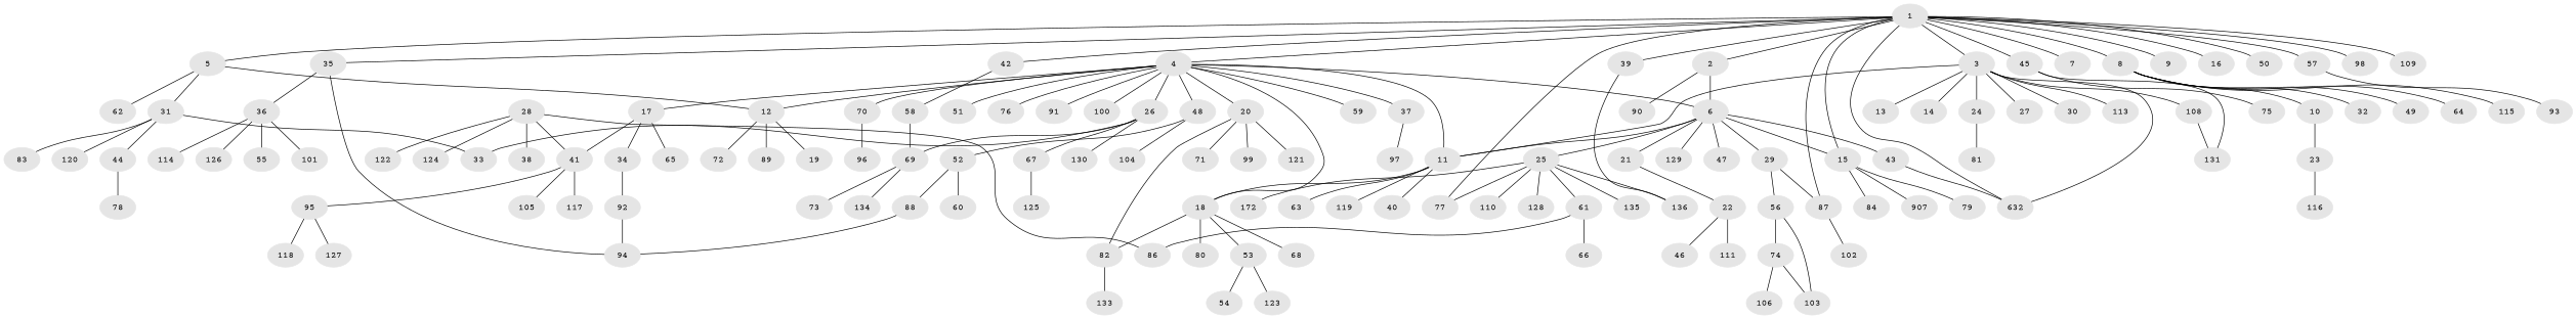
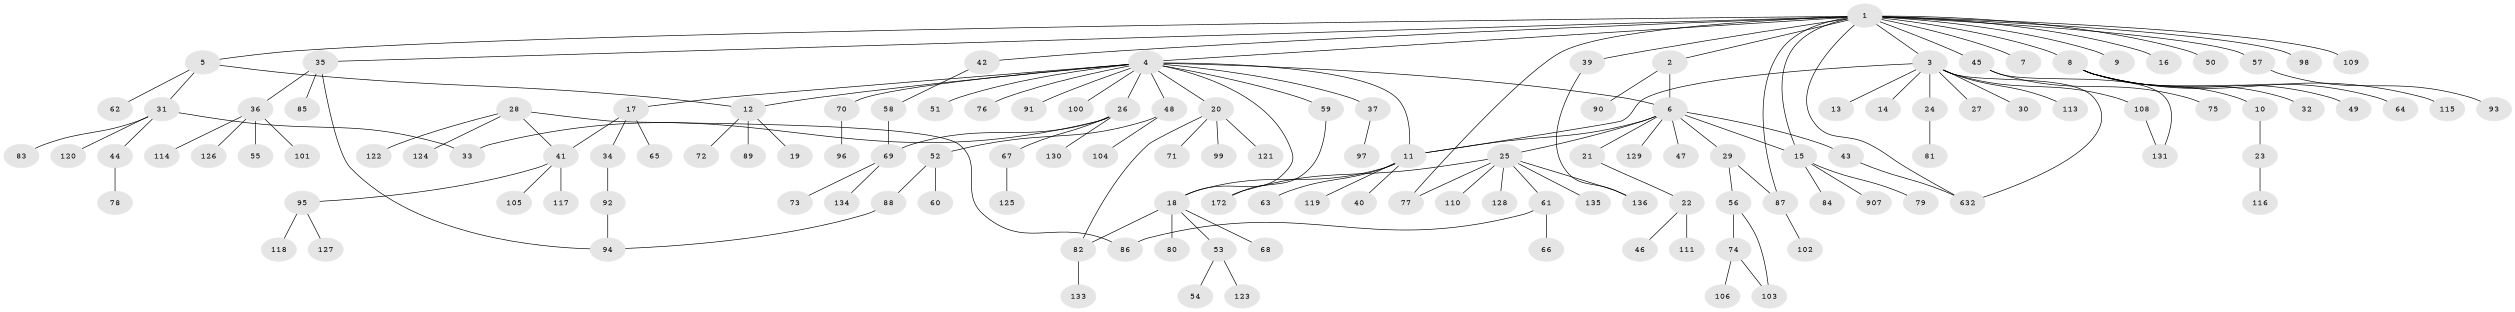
  graph {
    fontname="Courier Prime"
    node [color=gray90 fontname="Courier Prime" style=filled]
    edge [fontname="Courier Prime"]
    1
    2
    3
    4
    5
    7
    8
    9
    15
    16
    35
    39
    42
    45
    50
    57
    77
    87
    98
    109
    n21 [label=632]
    6
    90
    11
    13
    14
    24
    27
    30
    108
    113
    12
    17
    18
    20
    26
    37
    48
    51
    59
    70
    76
    91
    100
    31
    62
    10
    32
    49
    64
    115
    79
    84
    n54 [label=907]
    94
    36
+   85
    136
    58
    75
    131
    93
    102
    21
    25
    29
    43
    47
    129
    40
    63
    119
    81
    19
    72
    89
    34
    41
    65
    53
    68
    80
    82
    71
    99
    121
    33
    67
    69
    130
    97
    52
    104
    n94 [label=172]
    96
    44
    83
    120
    22
    61
    110
    128
    135
    56
    23
    116
    92
    95
    105
    117
    54
    123
    133
    28
-   38
    86
    122
    124
    46
    111
    66
    125
    134
    73
    74
    103
    78
    55
    101
    114
    126
    118
    127
    60
    88
    106
    1 -- 2
    1 -- 3
    1 -- 4
    1 -- 5
    1 -- 7
    1 -- 8
    1 -- 9
    1 -- 15
    1 -- 16
    1 -- 35
    1 -- 39
    1 -- 42
    1 -- 45
    1 -- 50
    1 -- 57
    1 -- 77
    1 -- 87
    1 -- 98
    1 -- 109
    1 -- n21
    2 -- 6
    2 -- 90
    3 -- n21
    3 -- 11
    3 -- 13
    3 -- 14
    3 -- 24
    3 -- 27
    3 -- 30
    3 -- 108
    3 -- 113
    4 -- 6
    4 -- 11
    4 -- 12
    4 -- 17
    4 -- 18
    4 -- 20
    4 -- 26
    4 -- 37
    4 -- 48
    4 -- 51
    4 -- 59
    4 -- 70
    4 -- 76
    4 -- 91
    4 -- 100
    5 -- 12
    5 -- 31
    5 -- 62
    8 -- 10
    8 -- 32
    8 -- 49
    8 -- 64
    8 -- 115
    15 -- 79
    15 -- 84
    15 -- n54
    35 -- 94
    35 -- 36
+   35 -- 85
    39 -- 136
    42 -- 58
    45 -- 75
    45 -- 131
    57 -- 93
    87 -- 102
    6 -- 15
    6 -- 11
    6 -- 21
    6 -- 25
    6 -- 29
    6 -- 43
    6 -- 47
    6 -- 129
    11 -- 18
    11 -- 40
    11 -- 63
    11 -- 119
    24 -- 81
    108 -- 131
    12 -- 19
    12 -- 72
    12 -- 89
    17 -- 34
    17 -- 41
    17 -- 65
    18 -- 53
    18 -- 68
    18 -- 80
    18 -- 82
    20 -- 82
    20 -- 71
    20 -- 99
    20 -- 121
    26 -- 33
    26 -- 67
    26 -- 69
    26 -- 130
    37 -- 97
    48 -- 52
    48 -- 104
+   59 -- n94
    70 -- 96
    31 -- 33
    31 -- 44
    31 -- 83
    31 -- 120
    10 -- 23
    36 -- 55
    36 -- 101
    36 -- 114
    36 -- 126
    58 -- 69
    21 -- 22
    25 -- 77
    25 -- 136
    25 -- n94
    25 -- 61
    25 -- 110
    25 -- 128
    25 -- 135
    29 -- 87
    29 -- 56
    43 -- n21
    34 -- 92
    41 -- 95
    41 -- 105
    41 -- 117
    53 -- 54
    53 -- 123
    82 -- 133
    67 -- 125
    69 -- 134
    69 -- 73
    52 -- 60
    52 -- 88
    44 -- 78
    22 -- 46
    22 -- 111
    61 -- 86
    61 -- 66
    56 -- 74
    56 -- 103
    23 -- 116
    92 -- 94
    95 -- 118
    95 -- 127
    28 -- 41
-   28 -- 38
    28 -- 86
    28 -- 122
    28 -- 124
    74 -- 103
    74 -- 106
    88 -- 94
  }
